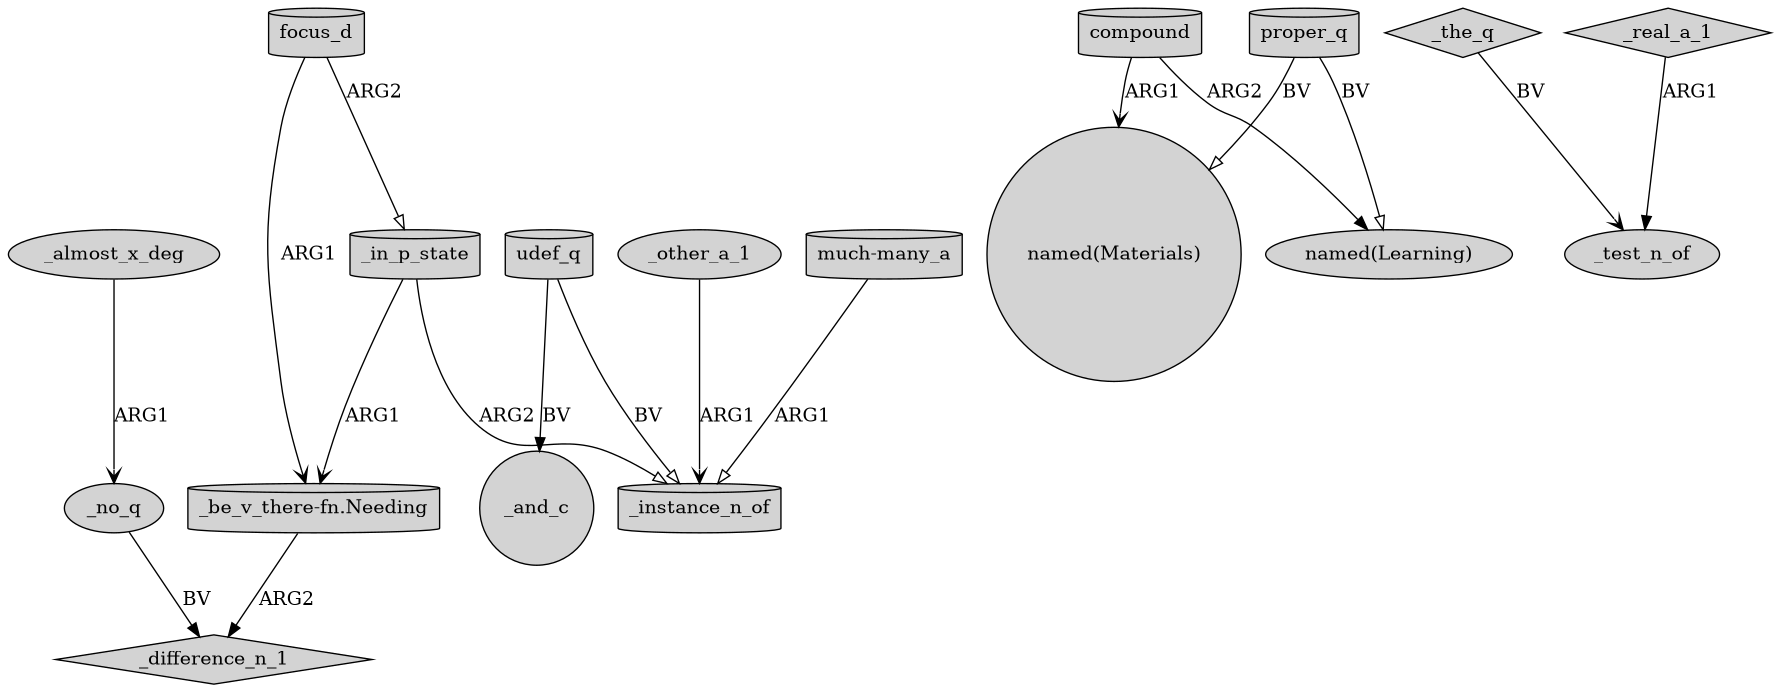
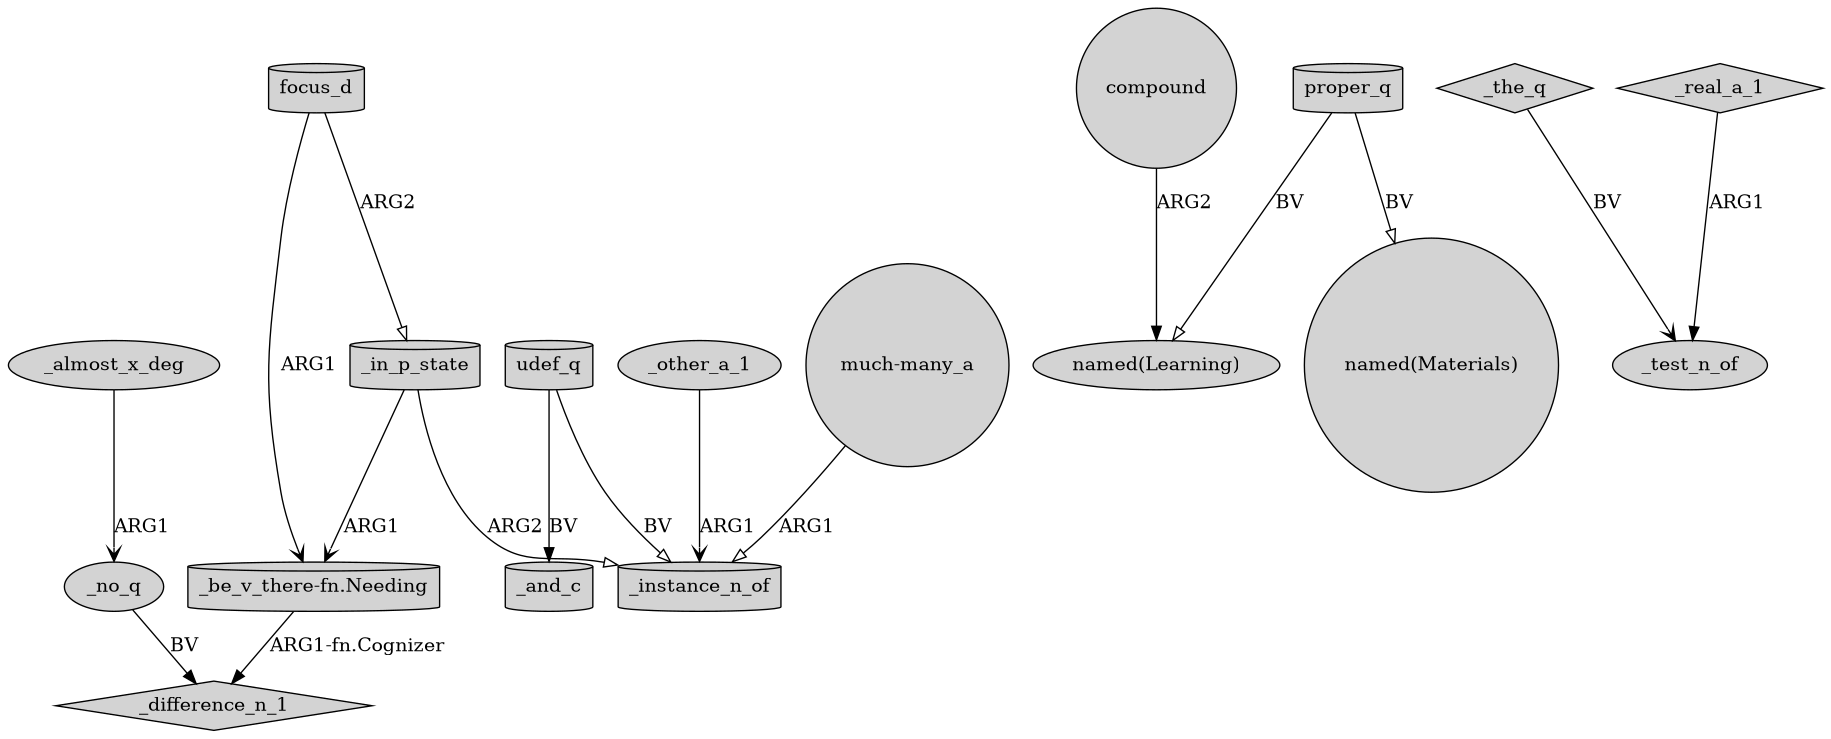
  digraph {
    node [shape=cylinder style=filled]
    edge [arrowhead=vee]
    _difference_n_1 [shape=diamond]
-   _and_c [shape=circle]
+   _and_c
    _no_q [shape=ellipse]
    _instance_n_of
    _other_a_1 [shape=ellipse]
    _almost_x_deg [shape=ellipse]
-   compound
+   compound [shape=circle]
    "named(Materials)" [shape=circle]
    "named(Learning)" [shape=ellipse]
    proper_q
    udef_q
    _in_p_state
    "_be_v_there-fn.Needing"
-   "much-many_a"
+   "much-many_a" [shape=circle]
    _the_q [shape=diamond]
    _test_n_of [shape=ellipse]
    focus_d
    _real_a_1 [shape=diamond]
    _no_q -> _difference_n_1 [arrowhead=normal label=BV]
    _other_a_1 -> _instance_n_of [label=ARG1]
    _almost_x_deg -> _no_q [label=ARG1]
-   compound -> "named(Materials)" [label=ARG1]
    compound -> "named(Learning)" [arrowhead=normal label=ARG2]
    proper_q -> "named(Materials)" [arrowhead=onormal label=BV]
    proper_q -> "named(Learning)" [arrowhead=onormal label=BV]
    udef_q -> _and_c [arrowhead=normal label=BV]
    udef_q -> _instance_n_of [arrowhead=onormal label=BV]
    _in_p_state -> _instance_n_of [arrowhead=onormal label=ARG2]
    _in_p_state -> "_be_v_there-fn.Needing" [label=ARG1]
-   "_be_v_there-fn.Needing" -> _difference_n_1 [arrowhead=normal label=ARG2]
+   "_be_v_there-fn.Needing" -> _difference_n_1 [arrowhead=normal label="ARG1-fn.Cognizer"]
    "much-many_a" -> _instance_n_of [arrowhead=onormal label=ARG1]
    _the_q -> _test_n_of [label=BV]
    focus_d -> _in_p_state [arrowhead=onormal label=ARG2]
    focus_d -> "_be_v_there-fn.Needing" [label=ARG1]
    _real_a_1 -> _test_n_of [arrowhead=normal label=ARG1]
  }
